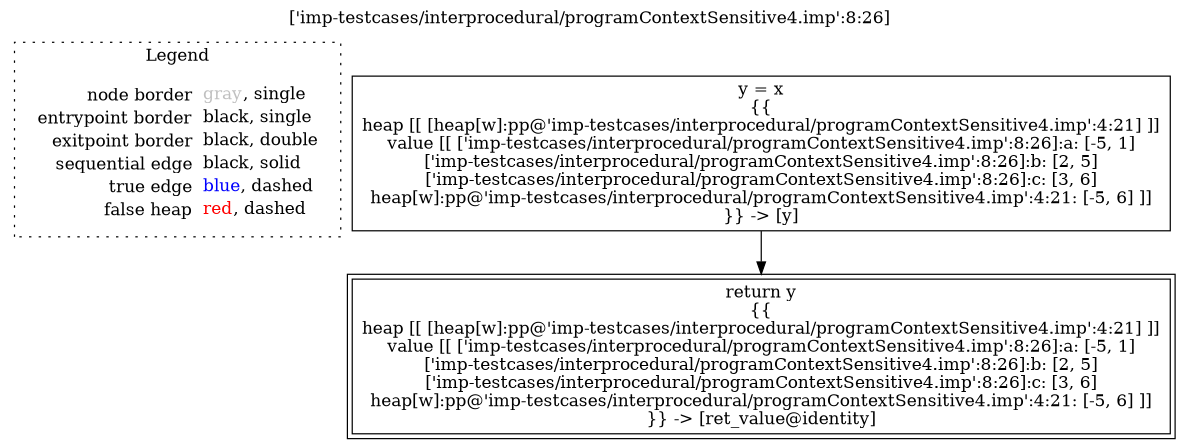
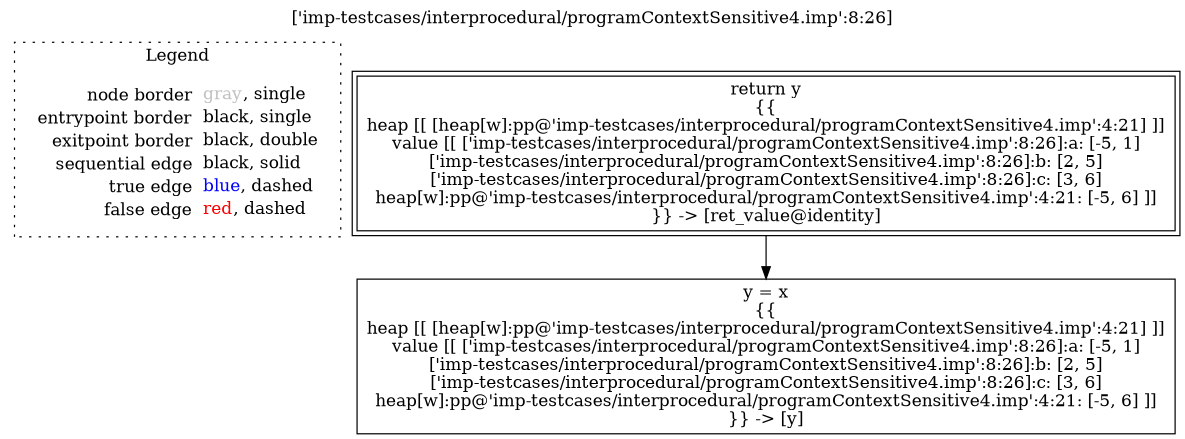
  digraph {
    label="['imp-testcases/interprocedural/programContextSensitive4.imp':8:26]"
    labelloc=t
    node [shape=rect color=black]
-   n1 [label=<<table border="0" cellpadding="2" cellspacing="0" cellborder="0"><tr><td align="right">node border&nbsp;</td><td align="left"><font color="gray">gray</font>, single</td></tr><tr><td align="right">entrypoint border&nbsp;</td><td align="left"><font color="black">black</font>, single</td></tr><tr><td align="right">exitpoint border&nbsp;</td><td align="left"><font color="black">black</font>, double</td></tr><tr><td align="right">sequential edge&nbsp;</td><td align="left"><font color="black">black</font>, solid</td></tr><tr><td align="right">true edge&nbsp;</td><td align="left"><font color="blue">blue</font>, dashed</td></tr><tr><td align="right">false heap&nbsp;</td><td align="left"><font color="red">red</font>, dashed</td></tr></table>> shape=plaintext color=""]
+   n1 [label=<<table border="0" cellpadding="2" cellspacing="0" cellborder="0"><tr><td align="right">node border&nbsp;</td><td align="left"><font color="gray">gray</font>, single</td></tr><tr><td align="right">entrypoint border&nbsp;</td><td align="left"><font color="black">black</font>, single</td></tr><tr><td align="right">exitpoint border&nbsp;</td><td align="left"><font color="black">black</font>, double</td></tr><tr><td align="right">sequential edge&nbsp;</td><td align="left"><font color="black">black</font>, solid</td></tr><tr><td align="right">true edge&nbsp;</td><td align="left"><font color="blue">blue</font>, dashed</td></tr><tr><td align="right">false edge&nbsp;</td><td align="left"><font color="red">red</font>, dashed</td></tr></table>> shape=plaintext color=""]
    n2 [label=<y = x<BR/>{{<BR/>heap [[ [heap[w]:pp@'imp-testcases/interprocedural/programContextSensitive4.imp':4:21] ]]<BR/>value [[ ['imp-testcases/interprocedural/programContextSensitive4.imp':8:26]:a: [-5, 1]<BR/>['imp-testcases/interprocedural/programContextSensitive4.imp':8:26]:b: [2, 5]<BR/>['imp-testcases/interprocedural/programContextSensitive4.imp':8:26]:c: [3, 6]<BR/>heap[w]:pp@'imp-testcases/interprocedural/programContextSensitive4.imp':4:21: [-5, 6] ]]<BR/>}} -&gt; [y]>]
    n3 [label=<return y<BR/>{{<BR/>heap [[ [heap[w]:pp@'imp-testcases/interprocedural/programContextSensitive4.imp':4:21] ]]<BR/>value [[ ['imp-testcases/interprocedural/programContextSensitive4.imp':8:26]:a: [-5, 1]<BR/>['imp-testcases/interprocedural/programContextSensitive4.imp':8:26]:b: [2, 5]<BR/>['imp-testcases/interprocedural/programContextSensitive4.imp':8:26]:c: [3, 6]<BR/>heap[w]:pp@'imp-testcases/interprocedural/programContextSensitive4.imp':4:21: [-5, 6] ]]<BR/>}} -&gt; [ret_value@identity]> peripheries=2]
    subgraph cluster_1 {
      label=Legend
      style=dotted
      n1
    }
-   n2 -> n3 [color=black]
+   n3 -> n2 [color=black]
  }
